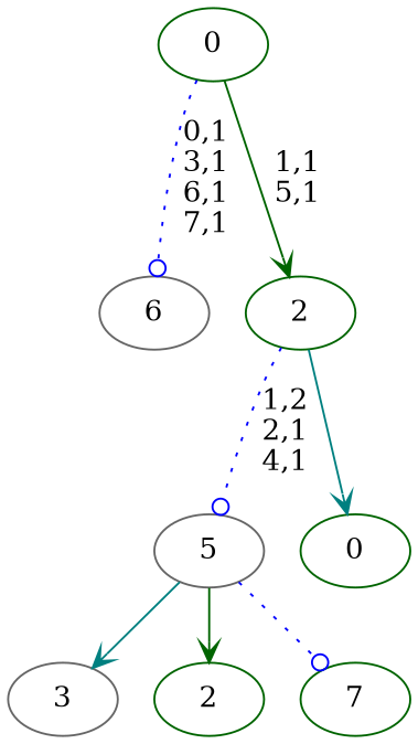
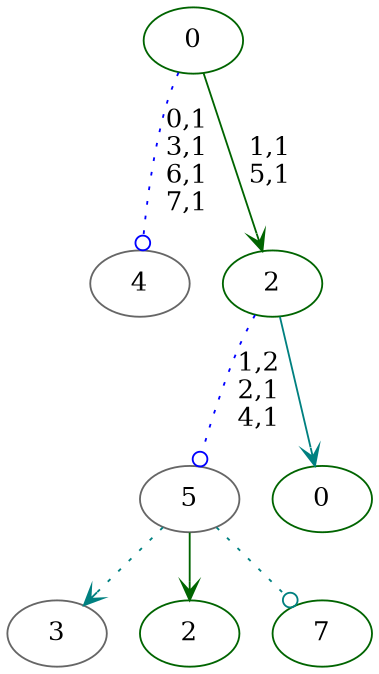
  digraph {
    node [color=darkgreen]
    edge [arrowhead=vee color=teal style=dotted]
-   n1 [color=gray40 label=6]
+   n1 [color=gray40 label=4]
    n2 [color=gray40 label=3]
    n3 [label=2]
    n4 [label=7]
    5 [color=gray40]
    n6 [label=0]
    2
    0
-   5 -> n2 [style=solid]
+   5 -> n2
    5 -> n3 [color=darkgreen style=solid]
-   5 -> n4 [arrowhead=odot color=blue]
+   5 -> n4 [arrowhead=odot]
    2 -> 5 [arrowhead=odot color=blue label="1,2\n2,1\n4,1"]
    2 -> n6 [style=solid]
    0 -> n1 [arrowhead=odot color=blue label="0,1\n3,1\n6,1\n7,1"]
    0 -> 2 [color=darkgreen label="1,1\n5,1" style=solid]
  }
